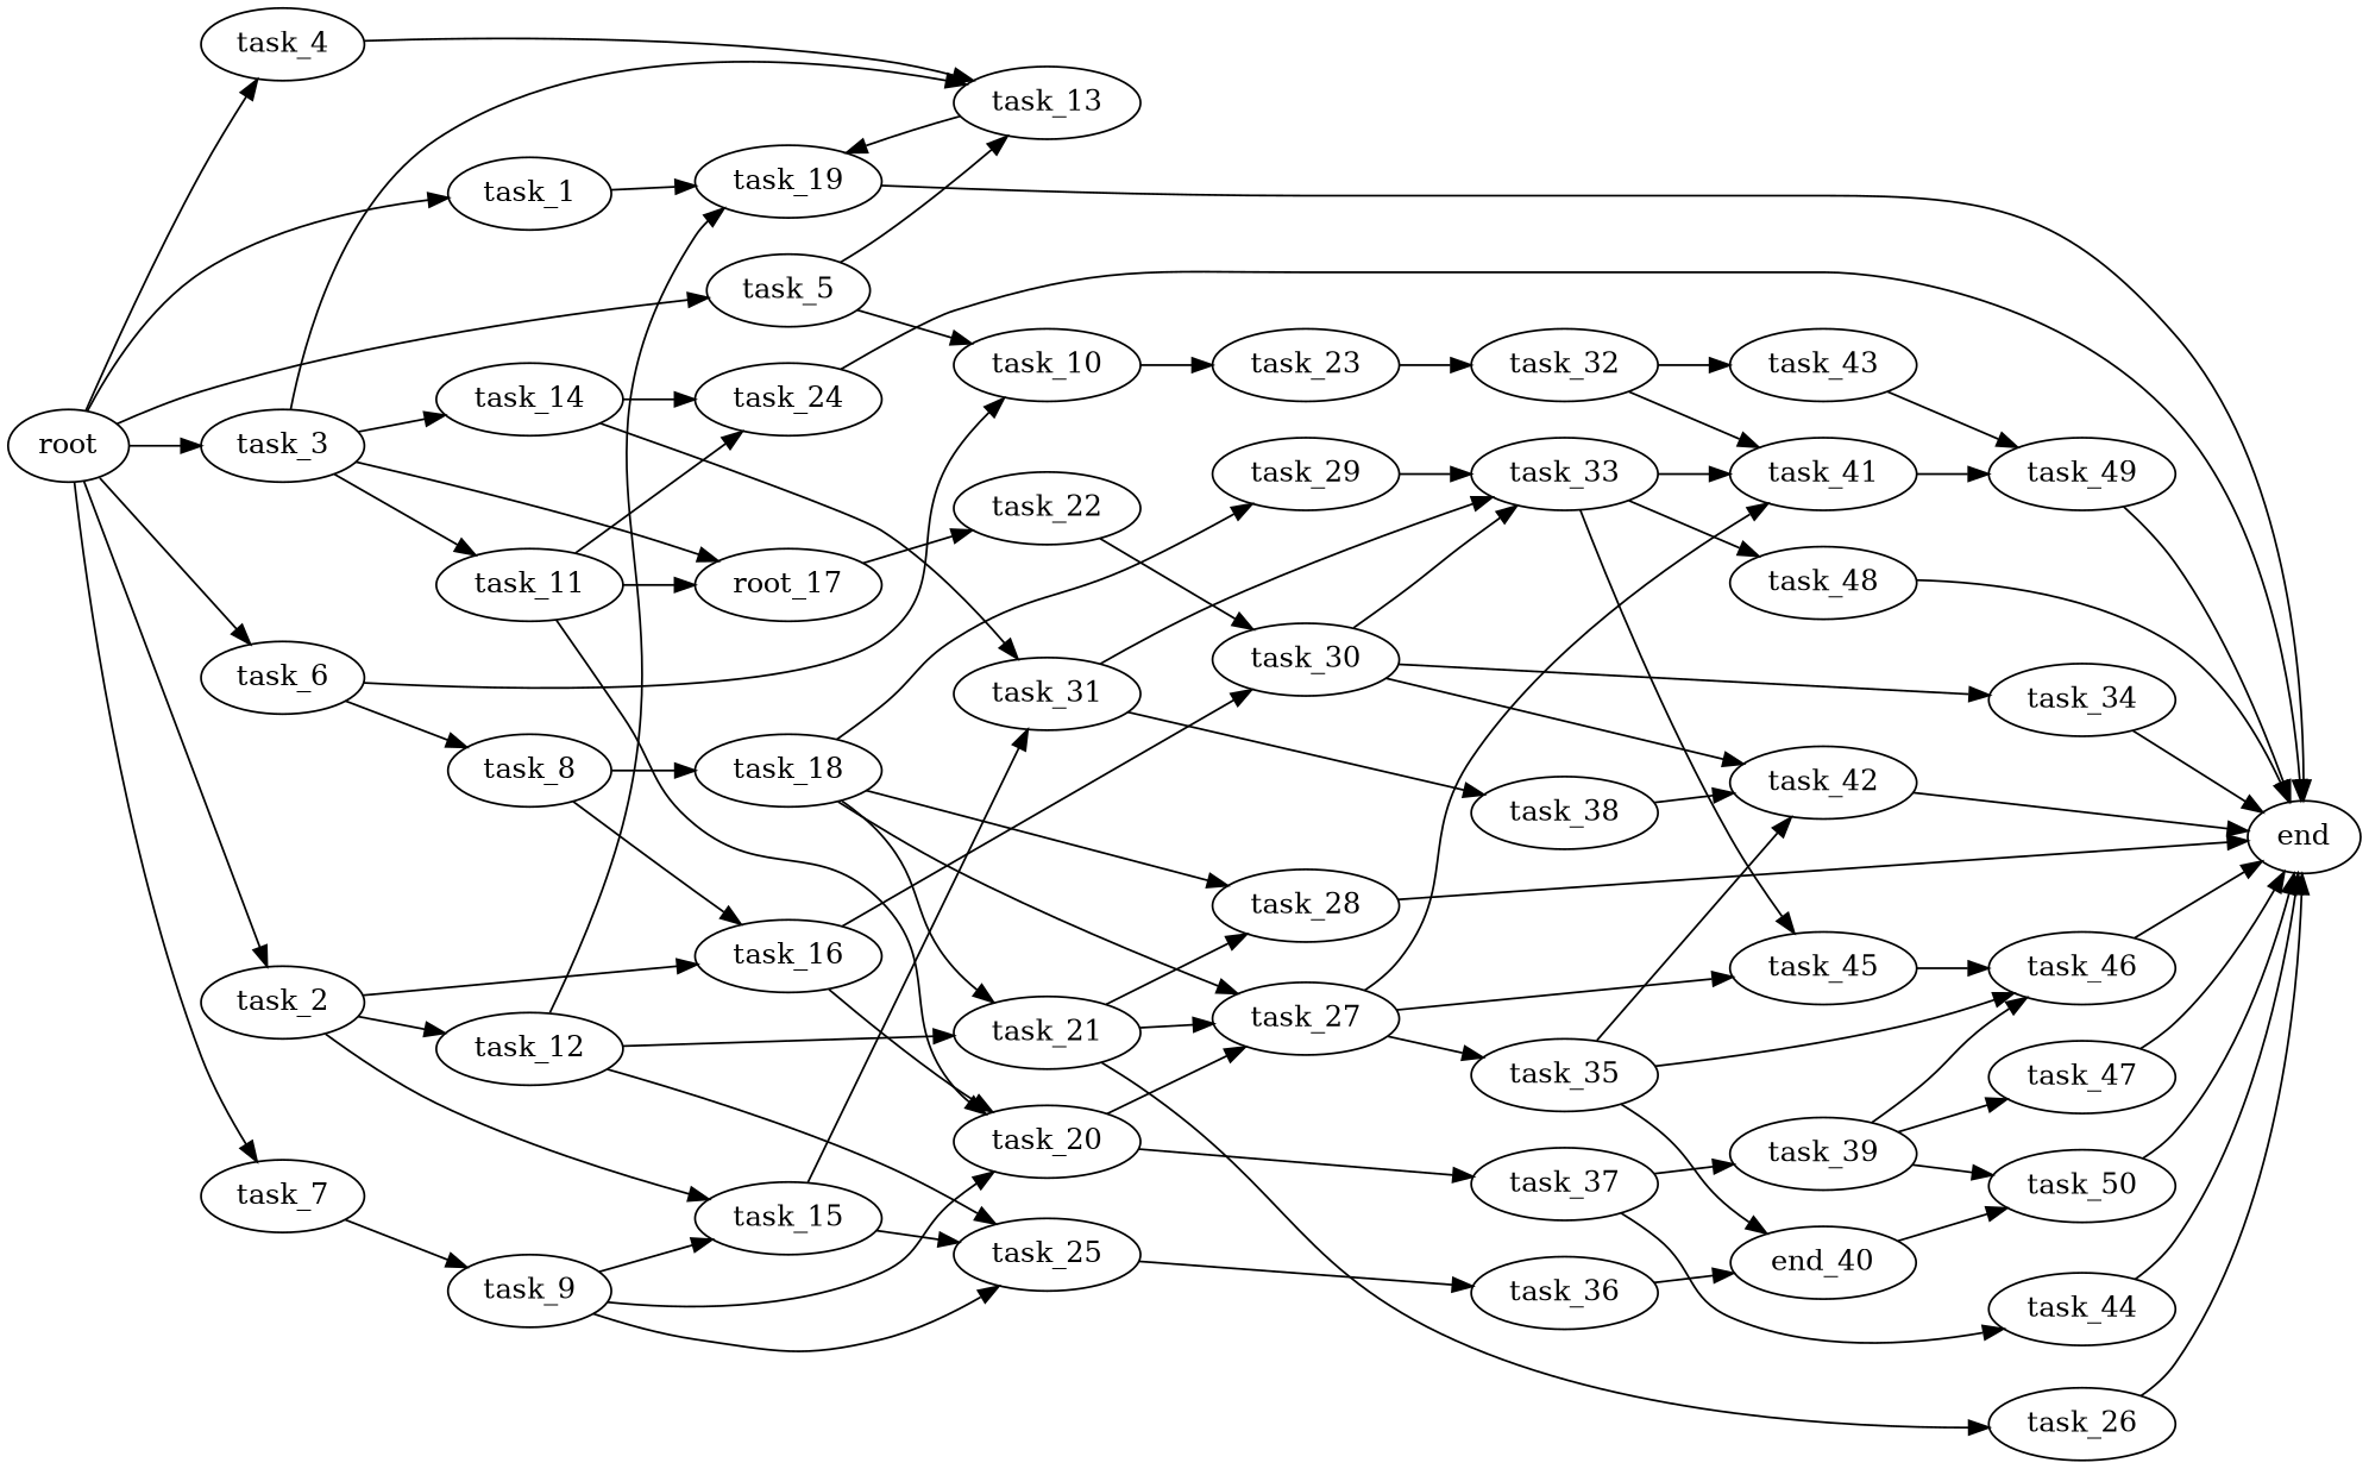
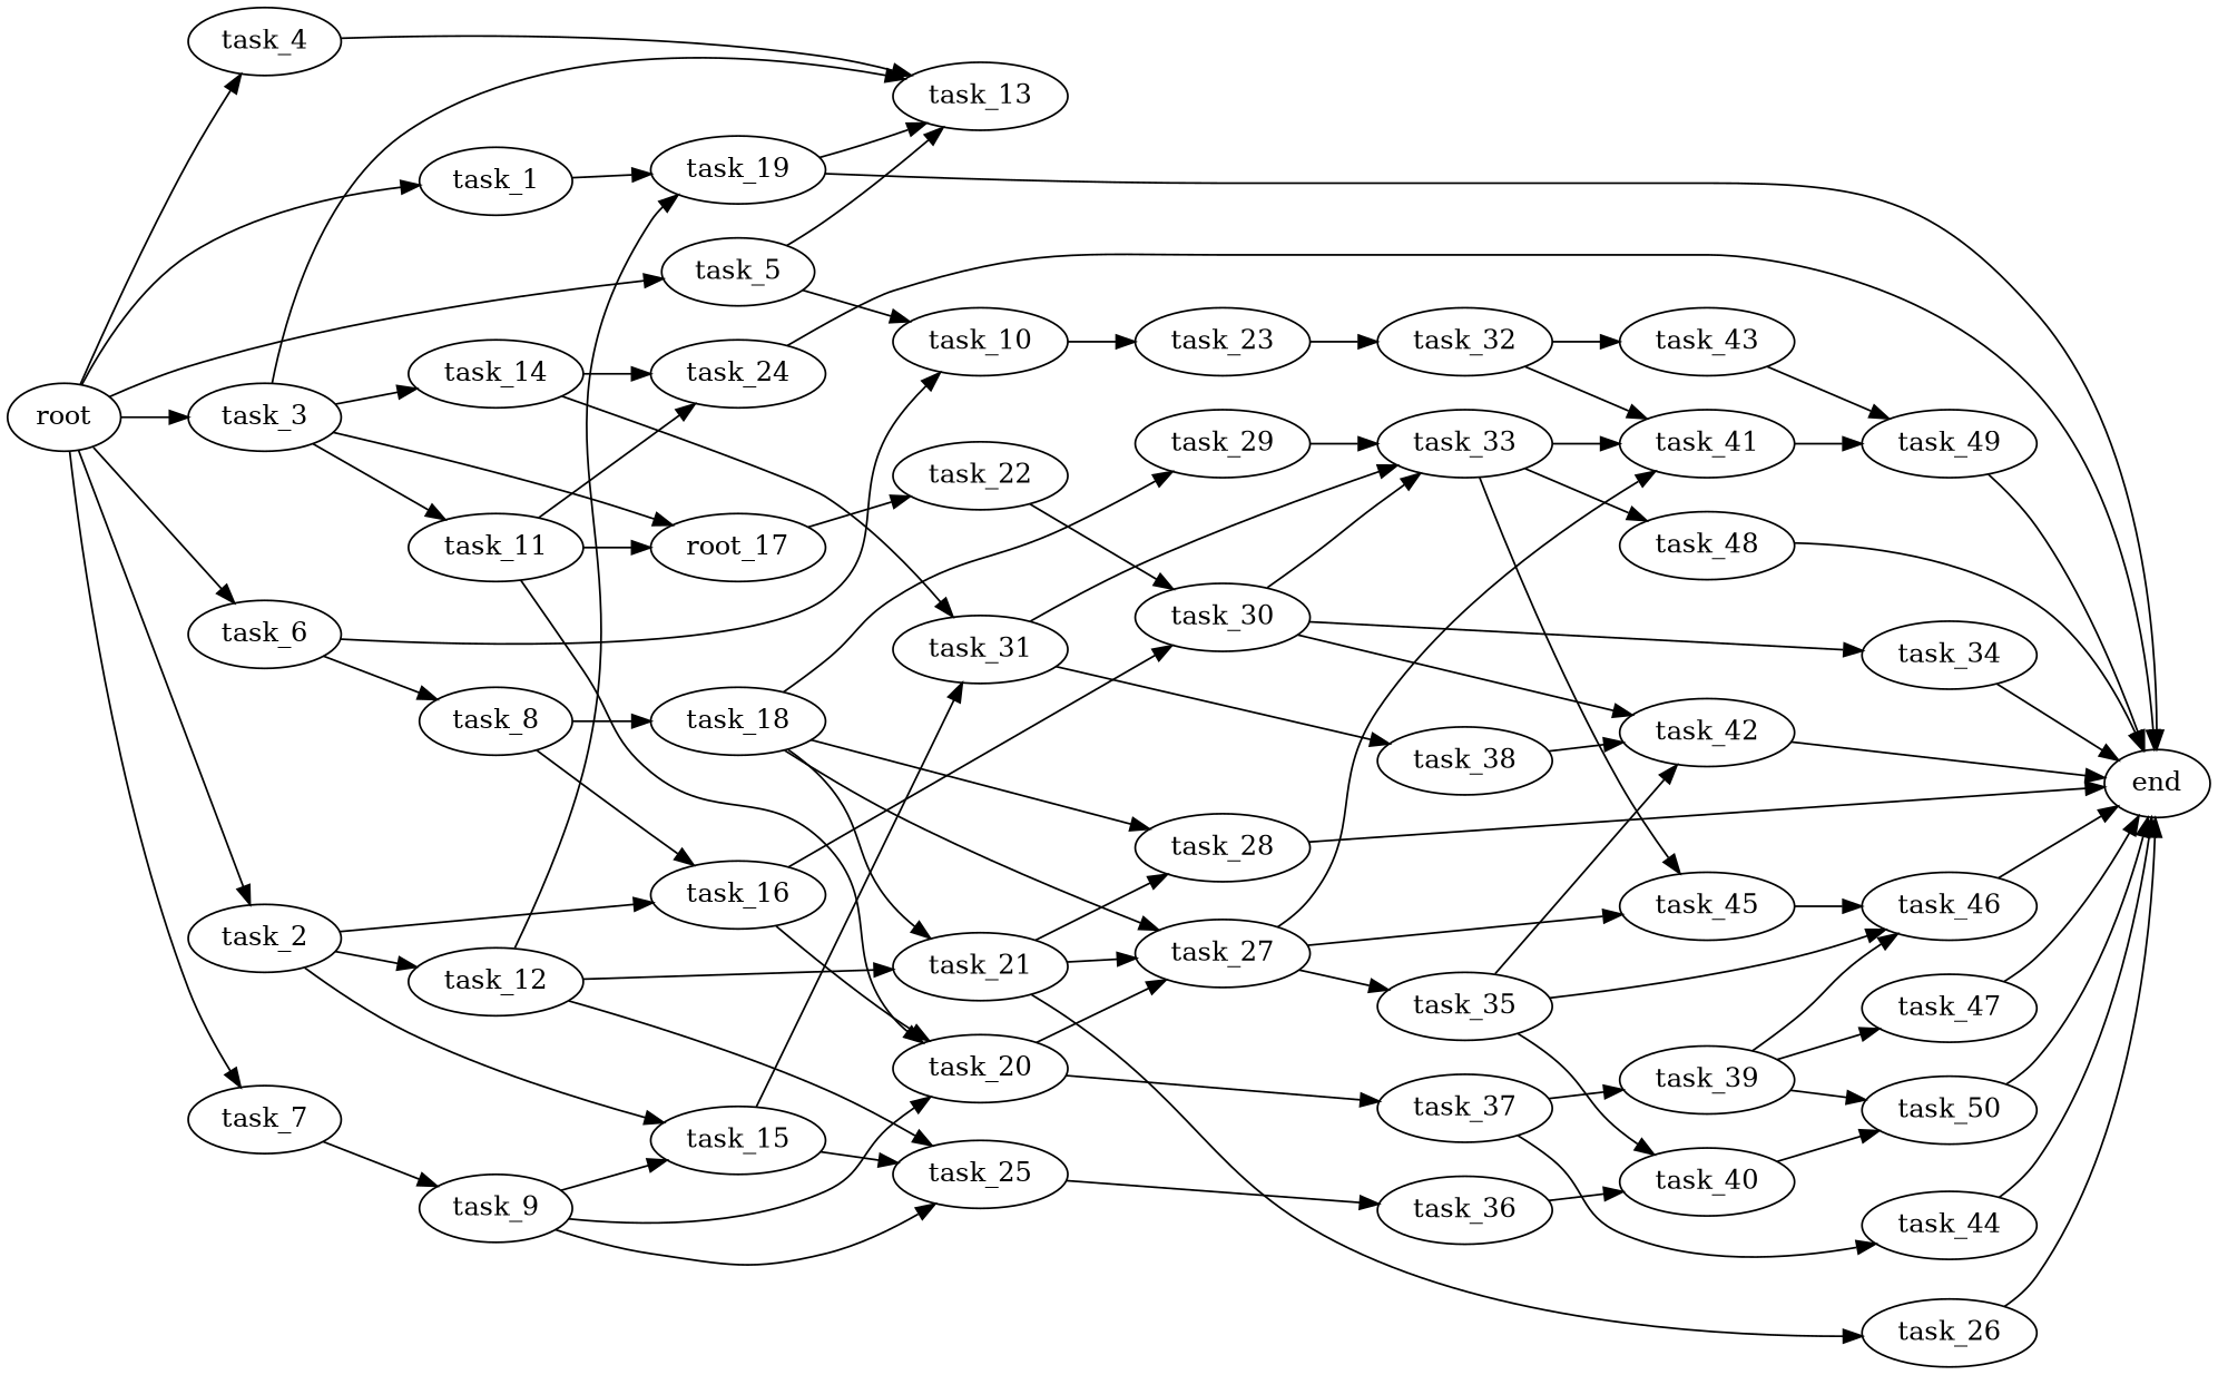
  digraph {
    rankdir=LR
    root
    task_1
    task_2
    task_3
    task_4
    task_5
    task_6
    task_7
    task_19
    task_12
    task_15
    task_16
    task_11
    task_13
    task_14
    n16 [label=root_17]
    task_10
    task_8
    task_9
    end
    task_25
    task_21
    task_31
    task_20
    task_30
    task_24
    task_22
    task_23
    task_18
    task_27
    task_28
    task_29
    task_37
    task_36
    task_32
    task_26
    task_33
    task_38
    task_34
    task_42
    task_35
    task_41
    task_45
    task_44
    task_39
    task_43
-   task_40 [label=end_40]
+   task_40
    task_46
    task_49
    task_48
    task_50
    task_47
    root -> task_1
    root -> task_2
    root -> task_3
    root -> task_4
    root -> task_5
    root -> task_6
    root -> task_7
    task_1 -> task_19
    task_2 -> task_12
    task_2 -> task_15
    task_2 -> task_16
    task_3 -> task_11
    task_3 -> task_13
    task_3 -> task_14
    task_3 -> n16
    task_4 -> task_13
    task_5 -> task_13
    task_5 -> task_10
    task_6 -> task_10
    task_6 -> task_8
    task_7 -> task_9
    task_19 -> end
    task_12 -> task_19
    task_12 -> task_25
    task_12 -> task_21
    task_15 -> task_25
    task_15 -> task_31
    task_16 -> task_20
    task_16 -> task_30
    task_11 -> n16
    task_11 -> task_20
    task_11 -> task_24
-   task_13 -> task_19
+   task_19 -> task_13
    task_14 -> task_31
    task_14 -> task_24
    n16 -> task_22
    task_10 -> task_23
    task_8 -> task_16
    task_8 -> task_18
    task_9 -> task_15
    task_9 -> task_25
    task_9 -> task_20
    task_25 -> task_36
    task_21 -> task_27
    task_21 -> task_28
    task_21 -> task_26
    task_31 -> task_33
    task_31 -> task_38
    task_20 -> task_27
    task_20 -> task_37
    task_30 -> task_33
    task_30 -> task_34
    task_30 -> task_42
    task_24 -> end
    task_22 -> task_30
    task_23 -> task_32
    task_18 -> task_21
    task_18 -> task_27
    task_18 -> task_28
    task_18 -> task_29
    task_27 -> task_35
    task_27 -> task_41
    task_27 -> task_45
    task_28 -> end
    task_29 -> task_33
    task_37 -> task_44
    task_37 -> task_39
    task_36 -> task_40
    task_32 -> task_41
    task_32 -> task_43
    task_26 -> end
    task_33 -> task_41
    task_33 -> task_45
    task_33 -> task_48
    task_38 -> task_42
    task_34 -> end
    task_42 -> end
    task_35 -> task_42
    task_35 -> task_40
    task_35 -> task_46
    task_41 -> task_49
    task_45 -> task_46
    task_44 -> end
    task_39 -> task_46
    task_39 -> task_50
    task_39 -> task_47
    task_43 -> task_49
    task_40 -> task_50
    task_46 -> end
    task_49 -> end
    task_48 -> end
    task_50 -> end
    task_47 -> end
  }
